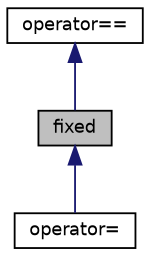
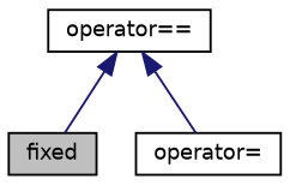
  digraph {
    rankdir=TB
    node [color=black fontname=Helvetica fontsize=10 shape=record]
    edge [color=midnightblue dir=back fontname=Helvetica fontsize=10 labelfontname=Helvetica labelfontsize=10 style=solid]
    n1 [fillcolor=grey75 fontcolor=black height=0.2 label=fixed style=filled width=0.4]
    n2 [height=0.2 label="operator=" width=0.4]
    n3 [height=0.2 label="operator==" width=0.4]
-   n1 -> n2
+   n3 -> n2
    n3 -> n1
  }
